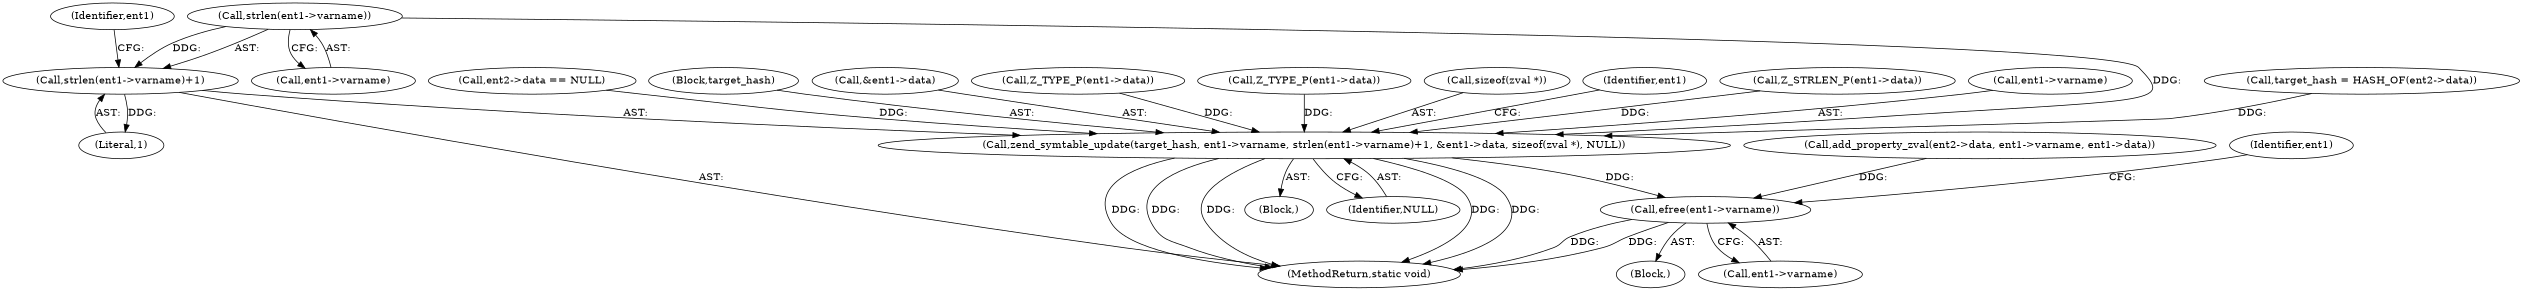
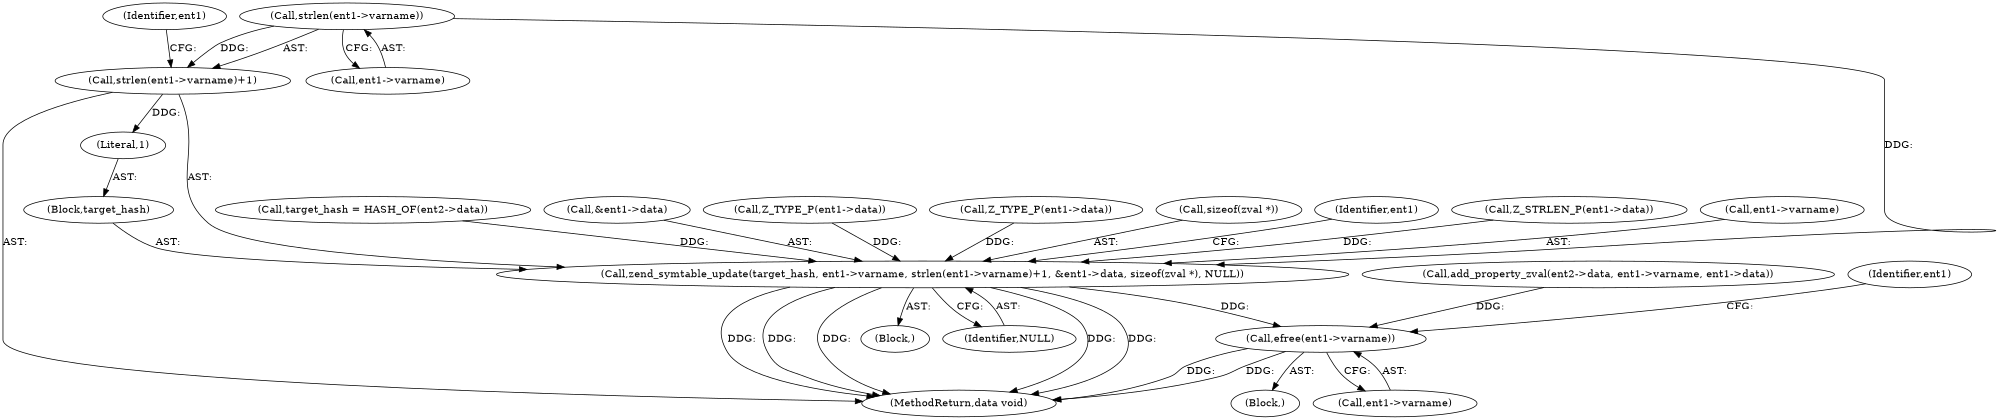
  digraph {
    n1 [label="(Call,strlen(ent1->varname))"]
    n2 [label="(Call,zend_symtable_update(target_hash, ent1->varname, strlen(ent1->varname)+1, &ent1->data, sizeof(zval *), NULL))"]
    n3 [label="(Call,strlen(ent1->varname)+1)"]
    n4 [label="(Call,ent1->varname)"]
    n5 [label="(Call,efree(ent1->varname))"]
-   n6 [label="(MethodReturn,static void)"]
+   n6 [label="(MethodReturn,data void)"]
    n7 [label="(Block,)"]
    n8 [label="(Identifier,NULL)"]
    n9 [label="(Literal,1)"]
    n10 [label="(Call,ent1->varname)"]
    n11 [label="(Block,)"]
    n12 [label="(Call,target_hash = HASH_OF(ent2->data))"]
-   n13 [label="(Call,ent2->data == NULL)"]
    n14 [label="(Block,target_hash)"]
    n15 [label="(Identifier,ent1)"]
    n16 [label="(Call,&ent1->data)"]
    n17 [label="(Call,Z_TYPE_P(ent1->data))"]
    n18 [label="(Call,Z_TYPE_P(ent1->data))"]
    n19 [label="(Call,add_property_zval(ent2->data, ent1->varname, ent1->data))"]
    n20 [label="(Call,sizeof(zval *))"]
    n21 [label="(Identifier,ent1)"]
    n22 [label="(Identifier,ent1)"]
    n23 [label="(Call,Z_STRLEN_P(ent1->data))"]
    n24 [label="(Call,ent1->varname)"]
    n1 -> n2 [label="DDG: "]
    n1 -> n3 [label="AST: "]
    n1 -> n3 [label="DDG: "]
    n1 -> n4 [label="CFG: "]
    n2 -> n5 [label="DDG: "]
    n2 -> n6 [label="DDG: "]
    n2 -> n6 [label="DDG: "]
    n2 -> n6 [label="DDG: "]
    n2 -> n6 [label="DDG: "]
    n2 -> n6 [label="DDG: "]
    n2 -> n7 [label="AST: "]
    n2 -> n8 [label="CFG: "]
    n3 -> n2 [label="AST: "]
    n3 -> n6 [label="AST: "]
    n3 -> n9 [label="DDG: "]
    n4 -> n1 [label="AST: "]
    n5 -> n6 [label="DDG: "]
    n5 -> n6 [label="DDG: "]
    n5 -> n10 [label="CFG: "]
    n5 -> n11 [label="AST: "]
    n8 -> n2 [label="AST: "]
-   n9 -> n3 [label="AST: "]
+   n9 -> n14 [label="AST: "]
    n10 -> n5 [label="AST: "]
    n12 -> n2 [label="DDG: "]
-   n13 -> n2 [label="DDG: "]
    n14 -> n2 [label="AST: "]
    n15 -> n3 [label="CFG: "]
    n16 -> n2 [label="AST: "]
    n17 -> n2 [label="DDG: "]
    n18 -> n2 [label="DDG: "]
    n19 -> n5 [label="DDG: "]
    n20 -> n2 [label="AST: "]
    n21 -> n2 [label="CFG: "]
    n22 -> n5 [label="CFG: "]
    n23 -> n2 [label="DDG: "]
    n24 -> n2 [label="AST: "]
  }
